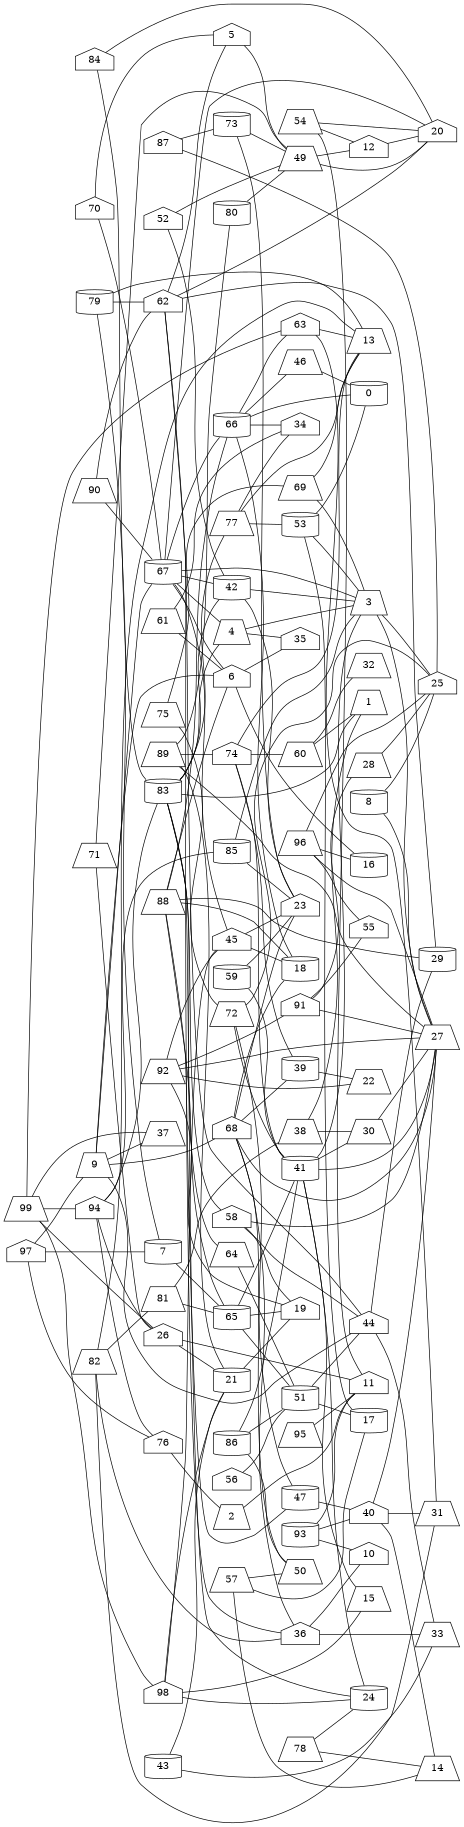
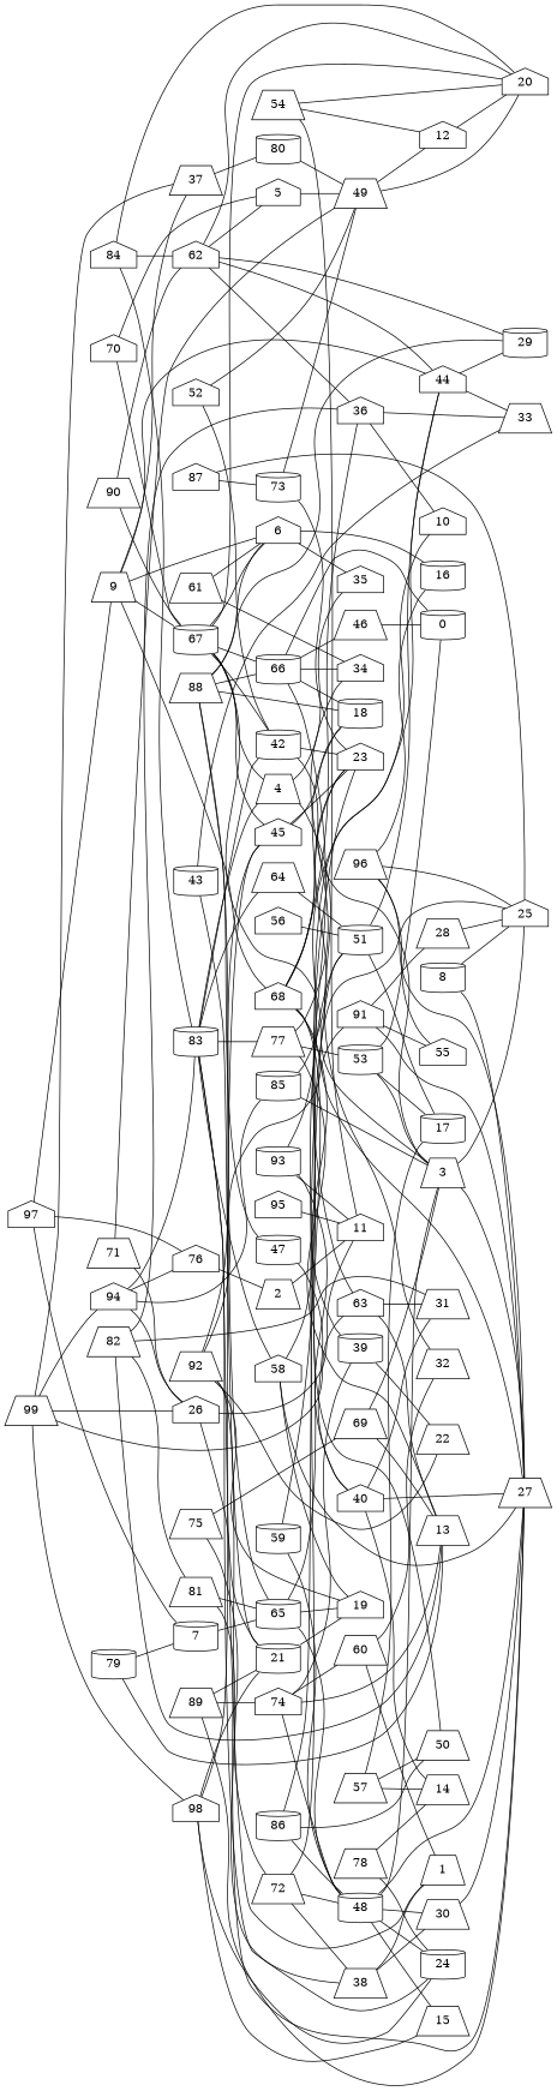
  digraph {
    rankdir=LR
    node [shape=trapezium]
    edge [color=black dir=none]
    70 [shape=house]
    5 [shape=house]
    67 [shape=cylinder]
    49
    66 [shape=cylinder]
    45 [shape=house]
    3
    20 [shape=house]
    4
    6 [shape=house]
    42 [shape=cylinder]
    34 [shape=house]
    18 [shape=cylinder]
    0 [shape=cylinder]
    63 [shape=house]
    46
    31
    13
    93 [shape=cylinder]
    40 [shape=house]
    11 [shape=house]
    10 [shape=house]
    27
    14
    97 [shape=house]
    7 [shape=cylinder]
    9
    76 [shape=house]
    65 [shape=cylinder]
    44 [shape=house]
    68 [shape=house]
    37
    2
    92
    91 [shape=house]
    19 [shape=house]
    22
    28
    33
    55 [shape=house]
    23 [shape=house]
    85 [shape=cylinder]
    25 [shape=house]
    62 [shape=house]
    29 [shape=cylinder]
    36 [shape=house]
    8 [shape=cylinder]
    87 [shape=house]
    73 [shape=cylinder]
    17 [shape=cylinder]
    32
    35 [shape=house]
    78
    24 [shape=cylinder]
    84 [shape=house]
    83 [shape=cylinder]
    58 [shape=house]
    1
    77
    64
    30
    61
    16 [shape=cylinder]
    38
    90
    39 [shape=cylinder]
    50
-   41 [shape=cylinder]
+   41 [shape=cylinder label=48]
    15
    51 [shape=cylinder]
    59 [shape=cylinder]
    53 [shape=cylinder]
    12 [shape=house]
    80 [shape=cylinder]
    94 [shape=house]
    26 [shape=house]
    21 [shape=cylinder]
    74 [shape=house]
    60
    99
    98 [shape=house]
    47 [shape=cylinder]
    79 [shape=cylinder]
    56 [shape=house]
    88
    75
    72
    69
-   95
+   95 [shape=house]
    81
    82
    89
    96
    43 [shape=cylinder]
    54
    57
    71
    86 [shape=cylinder]
    52 [shape=house]
    subgraph sub_1 {
      70
      5
      67
      49
      66
      45
      3
      20
      4
      6
      42
      34
      18
      0
      63
      46
      31
      13
      93
      40
      11
      10
      27
      14
      97
      7
      9
      76
      65
      44
      68
      37
      2
      92
      91
      19
      22
      28
      33
      55
      23
      85
      25
      62
      29
      36
      8
      87
      73
      17
      32
      35
      78
      24
      84
      83
      58
      1
      77
      64
      30
      61
      16
      38
      90
      39
      50
      41
      15
      51
      59
      53
      12
      80
      94
      26
      21
      74
      60
      99
      98
      47
      79
      56
      88
      75
      72
      69
      95
      81
      82
      89
      96
      43
      54
      57
      71
      86
      52
    }
    70 -> 5
    70 -> 67
    5 -> 49
    67 -> 66
    67 -> 45
    67 -> 3
    67 -> 20
    67 -> 4
    67 -> 6
    67 -> 42
    49 -> 20
    49 -> 12
    66 -> 34
    66 -> 18
    66 -> 0
    66 -> 63
    66 -> 46
    45 -> 18
    45 -> 23
    3 -> 27
    3 -> 25
-   4 -> 3
+   4 -> 32
    4 -> 35
    6 -> 35
    6 -> 16
    42 -> 3
    42 -> 23
    63 -> 31
    63 -> 13
    46 -> 0
    93 -> 40
    93 -> 11
    93 -> 10
    40 -> 31
    40 -> 27
    40 -> 14
    97 -> 7
    97 -> 9
    97 -> 76
    7 -> 65
    9 -> 67
    9 -> 6
    9 -> 44
    9 -> 68
    9 -> 37
    76 -> 2
    65 -> 19
    65 -> 41
    65 -> 51
    44 -> 33
    44 -> 29
    68 -> 18
    68 -> 27
    68 -> 23
    68 -> 36
    68 -> 39
    68 -> 50
    2 -> 11
    92 -> 45
    92 -> 27
    92 -> 91
    92 -> 19
    92 -> 22
    91 -> 27
    91 -> 28
    91 -> 55
    28 -> 25
    85 -> 3
    85 -> 23
    62 -> 5
    62 -> 20
    62 -> 44
    62 -> 29
    62 -> 36
    36 -> 10
    36 -> 33
    8 -> 27
    8 -> 25
    87 -> 25
    87 -> 73
    73 -> 49
    73 -> 23
    78 -> 14
    78 -> 24
    84 -> 20
    84 -> 83
    83 -> 4
    83 -> 42
    83 -> 24
    83 -> 58
    83 -> 1
    83 -> 77
    83 -> 64
    58 -> 27
    58 -> 44
    58 -> 19
    77 -> 34
    77 -> 13
    77 -> 53
    64 -> 51
    30 -> 27
    61 -> 6
    61 -> 34
    38 -> 1
    38 -> 30
    90 -> 67
    90 -> 62
    39 -> 22
    41 -> 3
    41 -> 27
    41 -> 24
    41 -> 30
    41 -> 15
    51 -> 44
    51 -> 17
    59 -> 23
    59 -> 41
    53 -> 3
    53 -> 0
    53 -> 17
    12 -> 20
    80 -> 49
    94 -> 76
    94 -> 85
    94 -> 83
    94 -> 26
    26 -> 11
    26 -> 21
    21 -> 19
    74 -> 13
    74 -> 39
    74 -> 41
    74 -> 60
    60 -> 32
    60 -> 1
    99 -> 63
    99 -> 37
    99 -> 94
    99 -> 26
    99 -> 98
    98 -> 45
    98 -> 24
    98 -> 15
    98 -> 21
    47 -> 40
    79 -> 13
    79 -> 7
-   79 -> 62
+   84 -> 62
    56 -> 51
    88 -> 66
    88 -> 6
    88 -> 18
    88 -> 65
    88 -> 29
    88 -> 47
    75 -> 72
    75 -> 69
    72 -> 25
    72 -> 41
-   72 -> 47
+   72 -> 38
    69 -> 3
    69 -> 13
    95 -> 11
    81 -> 65
    81 -> 38
    82 -> 31
    82 -> 13
    82 -> 36
    82 -> 81
    89 -> 27
-   89 -> 80
+   37 -> 80
    89 -> 21
    89 -> 74
    96 -> 27
    96 -> 55
    96 -> 25
    96 -> 16
    43 -> 33
    43 -> 21
    54 -> 20
    54 -> 11
    54 -> 12
    57 -> 14
    57 -> 17
    57 -> 50
    71 -> 49
    71 -> 26
    86 -> 50
    86 -> 41
    86 -> 51
    52 -> 49
    52 -> 42
  }
